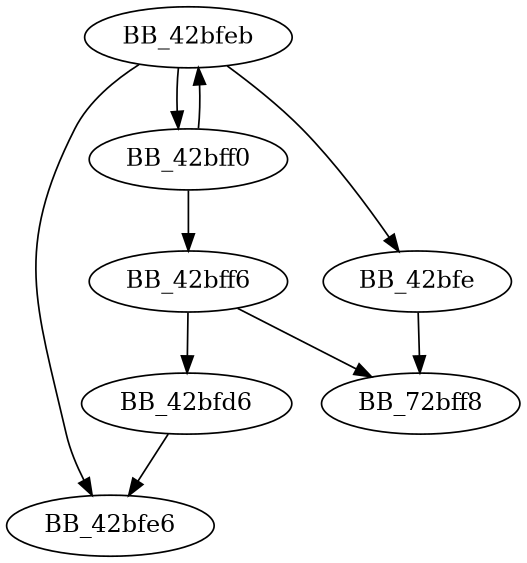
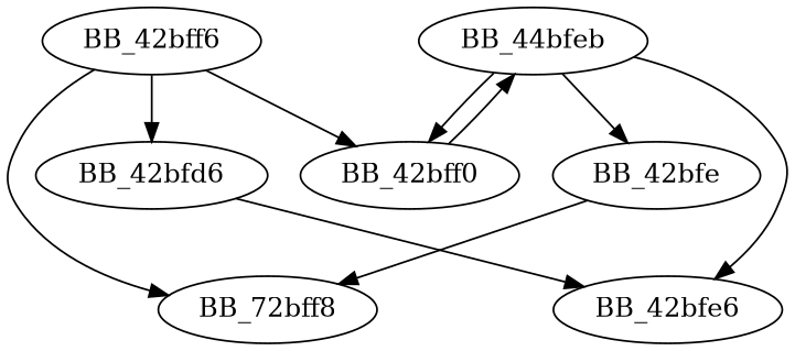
  digraph {
    BB_42bfd6
    BB_42bfe6
    BB_42bff6
    n4 [label=BB_72bff8]
-   BB_42bfeb
+   BB_42bfeb [label=BB_44bfeb]
    BB_42bff0
    n7 [label=BB_42bfe]
    BB_42bfd6 -> BB_42bfe6
    BB_42bff6 -> BB_42bfd6
    BB_42bff6 -> n4
    BB_42bfeb -> BB_42bfe6
    BB_42bfeb -> BB_42bff0
    BB_42bfeb -> n7
-   BB_42bff0 -> BB_42bff6
+   BB_42bff6 -> BB_42bff0
    BB_42bff0 -> BB_42bfeb
    n7 -> n4
  }
